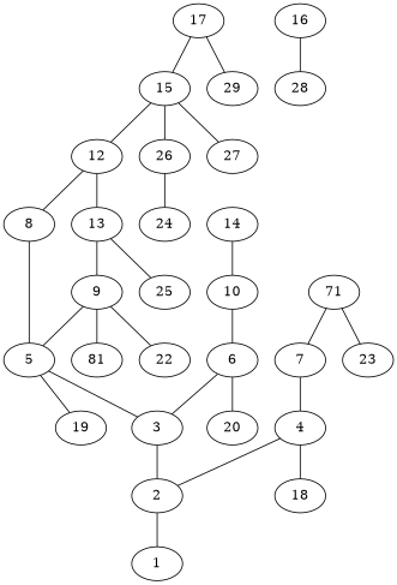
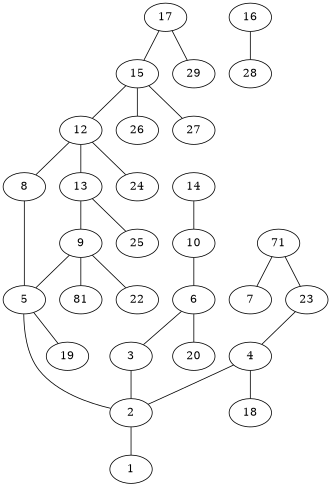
  graph {
    node [chem=H]
    edge [valence=1]
    1 [chem=O]
    2 [chem=C]
    3 [chem=N]
    4 [chem=N]
    18
    5 [chem=C]
    19
    6 [chem=C]
    20
    7 [chem=C]
    10 [chem=C]
    8 [chem=O]
    9 [chem=C]
    n14 [label=81]
    22
    n16 [chem=N label=71]
    23
    12 [chem=C]
    13 [chem=C]
    24
    25
    14 [chem=I]
    15 [chem=C]
    26
    27
    16 [chem=O]
    28
    17 [chem=O]
    29
    2 -- 1 [valence=2]
    3 -- 2
    4 -- 2
    4 -- 18
-   5 -- 3
+   5 -- 2
    5 -- 19
    6 -- 3
    6 -- 20
-   7 -- 4
+   23 -- 4
    10 -- 6 [valence=2]
    8 -- 5
    9 -- 5
    9 -- n14
    9 -- 22
    n16 -- 7 [valence=2]
    n16 -- 23
    12 -- 8
    12 -- 13
-   26 -- 24
+   12 -- 24
    13 -- 9
    13 -- 25
    14 -- 10
    15 -- 12
    15 -- 26
    15 -- 27
    16 -- 28
    17 -- 15
    17 -- 29
  }
